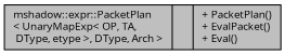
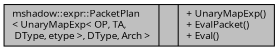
  digraph {
    rankdir=LR
    fontname="Open Sans"
-   n1 [color=black fillcolor=grey75 fontcolor=black fontname="Open Sans" fontsize=10 height=0.2 label="{mshadow::expr::PacketPlan\l\< UnaryMapExp\< OP, TA,\l DType, etype \>, DType, Arch \>\n||+ PacketPlan()\l+ EvalPacket()\l+ Eval()\l}" shape=record style=filled width=0.4]
+   n1 [color=black fillcolor=grey75 fontcolor=black fontname="Open Sans" fontsize=10 height=0.2 label="{mshadow::expr::PacketPlan\l\< UnaryMapExp\< OP, TA,\l DType, etype \>, DType, Arch \>\n||+ UnaryMapExp()\l+ EvalPacket()\l+ Eval()\l}" shape=record style=filled width=0.4]
  }
